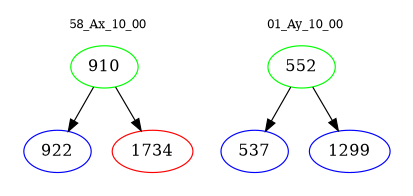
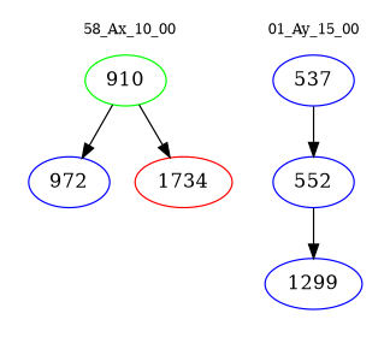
  digraph {
    node [color=blue]
    edge [color=black]
    n1 [color=green label=910]
-   n2 [label=922]
+   n2 [label=972]
    n3 [color=red label=1734]
-   n4 [color=green label=552]
+   n4 [label=552]
    n5 [label=537]
    n6 [label=1299]
    subgraph cluster_1 {
      color=white
      fontsize=10
      label="58_Ax_10_00"
      n1
      n2
      n3
    }
    subgraph cluster_2 {
      color=white
      fontsize=10
-     label="01_Ay_10_00"
+     label="01_Ay_15_00"
      n4
      n5
      n6
    }
    n1 -> n2
    n1 -> n3
-   n4 -> n5
+   n5 -> n4
    n4 -> n6
  }
